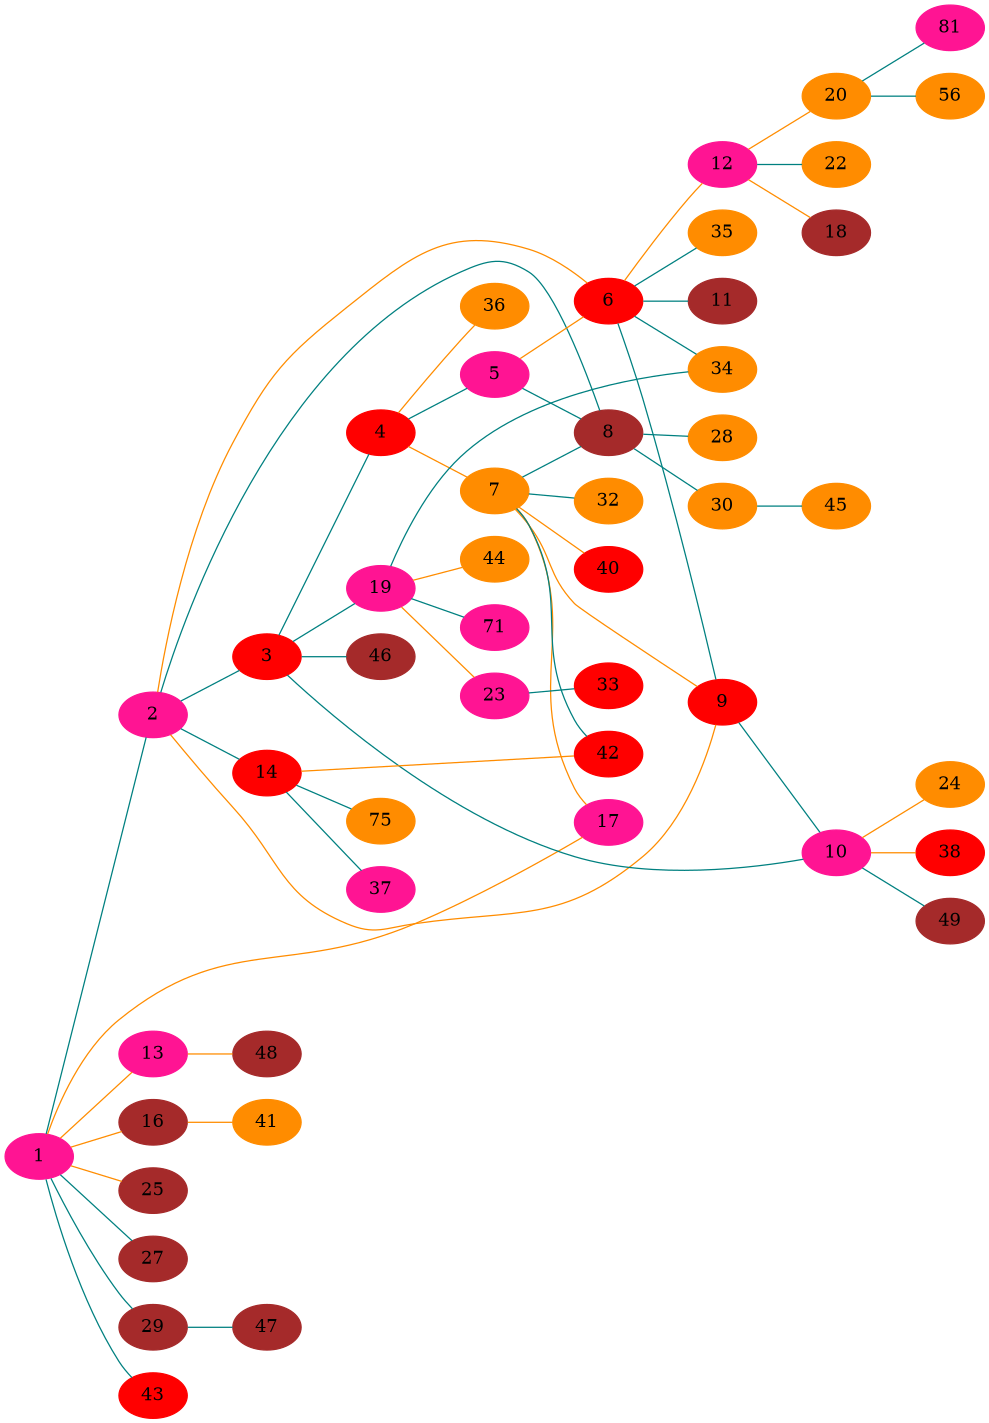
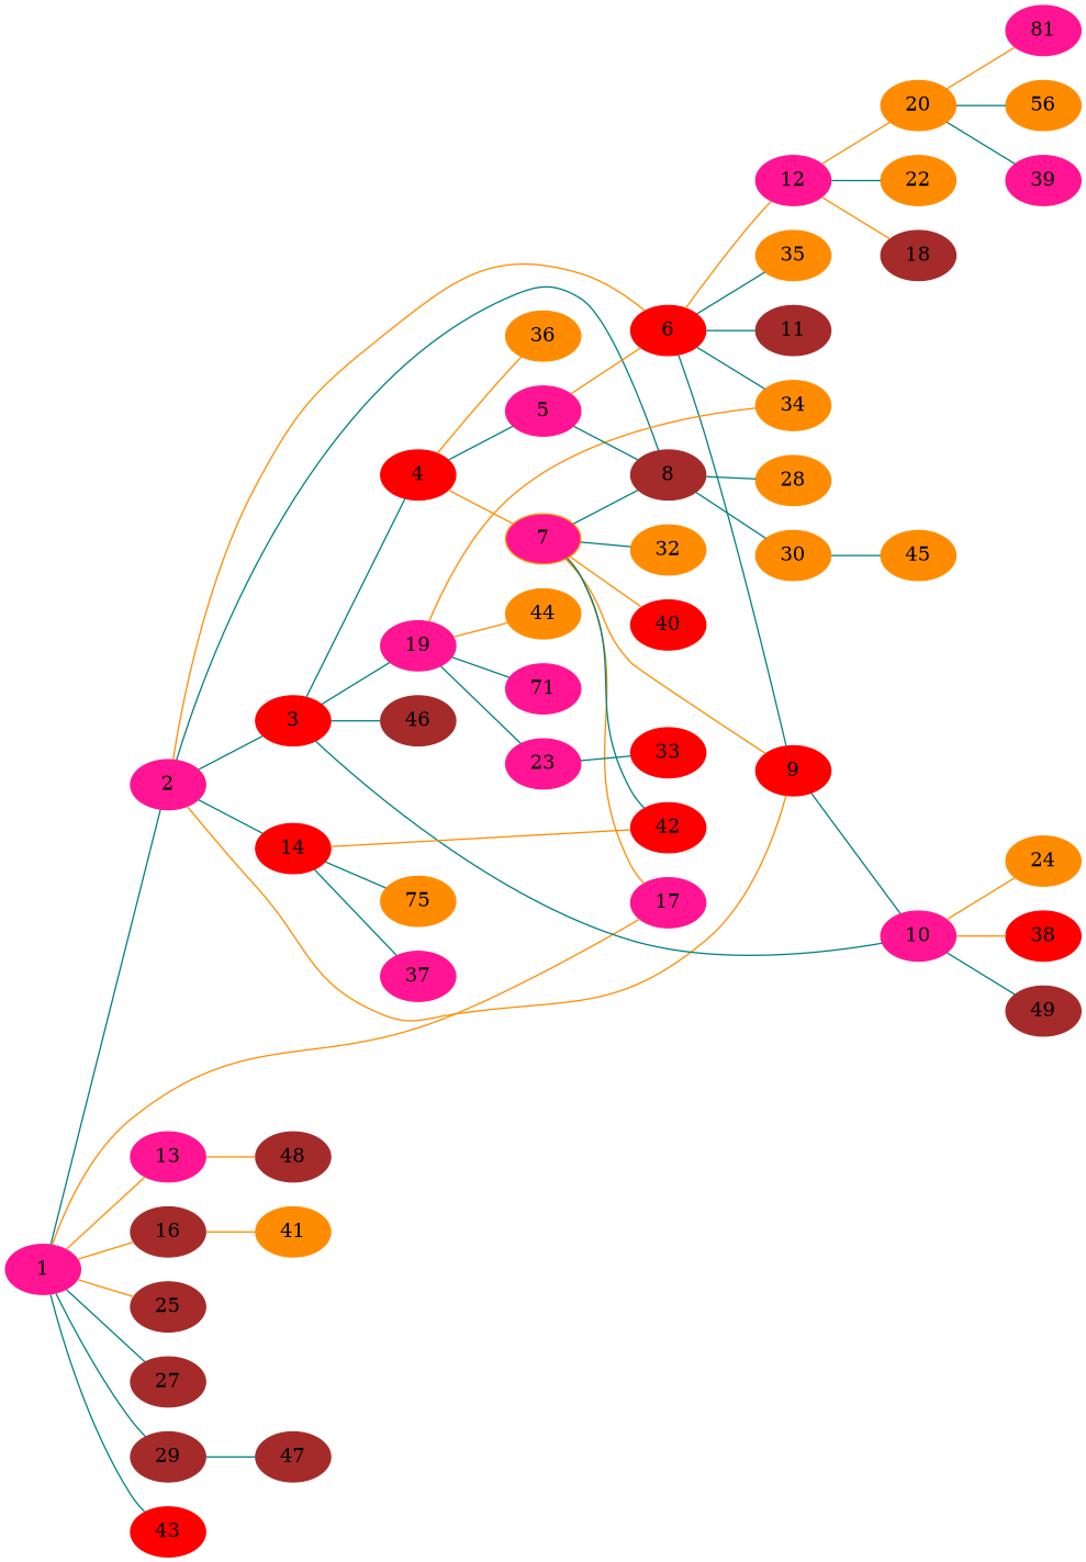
  graph {
    rankdir=LR
    node [color=darkorange style=filled]
    edge [color=teal]
    1 [color=deeppink]
    2 [color=deeppink]
    13 [color=deeppink]
    16 [color=brown]
    17 [color=deeppink]
    25 [color=brown]
    27 [color=brown]
    29 [color=brown]
    43 [color=red]
    3 [color=red]
    6 [color=red]
    8 [color=brown]
    9 [color=red]
    14 [color=red]
    48 [color=brown]
    41
    47 [color=brown]
    4 [color=red]
    10 [color=deeppink]
    19 [color=deeppink]
    46 [color=brown]
    11 [color=brown]
    12 [color=deeppink]
    34
    35
    28
    30
    42 [color=red]
    n29 [label=75]
    37 [color=deeppink]
    5 [color=deeppink]
-   7
+   7 [fillcolor=deeppink]
    36
    24
    38 [color=red]
    49 [color=brown]
    23 [color=deeppink]
    n38 [color=deeppink label=71]
    44
    32
    40 [color=red]
    18 [color=brown]
    20
    22
    45
    n46 [color=deeppink label=81]
    n47 [label=56]
+   39 [color=deeppink]
    33 [color=red]
    1 -- 2
    1 -- 13 [color=darkorange]
    1 -- 16 [color=darkorange]
    1 -- 17 [color=darkorange]
    1 -- 25 [color=darkorange]
    1 -- 27
    1 -- 29
    1 -- 43
    2 -- 3
    2 -- 6 [color=darkorange]
    2 -- 8
    2 -- 9 [color=darkorange]
    2 -- 14
    13 -- 48 [color=darkorange]
    16 -- 41 [color=darkorange]
    29 -- 47
    3 -- 4
    3 -- 10
    3 -- 19
    3 -- 46
    6 -- 9
    6 -- 11
    6 -- 12 [color=darkorange]
    6 -- 34
    6 -- 35
    8 -- 28
    8 -- 30
    9 -- 10
    14 -- 42 [color=darkorange]
    14 -- n29
    14 -- 37
    4 -- 5
    4 -- 7 [color=darkorange]
    4 -- 36 [color=darkorange]
    10 -- 24 [color=darkorange]
    10 -- 38 [color=darkorange]
    10 -- 49
-   19 -- 34
-   19 -- 23 [color=darkorange]
+   19 -- 34 [color=darkorange]
+   19 -- 23
    19 -- n38
    19 -- 44 [color=darkorange]
    12 -- 18 [color=darkorange]
    12 -- 20 [color=darkorange]
    12 -- 22
    30 -- 45
    5 -- 6 [color=darkorange]
    5 -- 8
    7 -- 17 [color=darkorange]
    7 -- 8
    7 -- 9 [color=darkorange]
    7 -- 42
    7 -- 32
    7 -- 40 [color=darkorange]
    23 -- 33
-   20 -- n46
+   20 -- n46 [color=darkorange]
    20 -- n47
+   20 -- 39
  }
